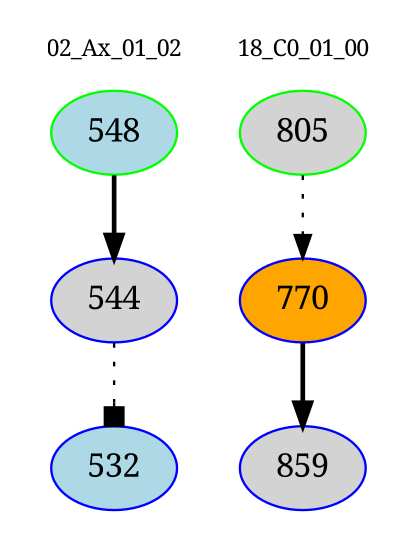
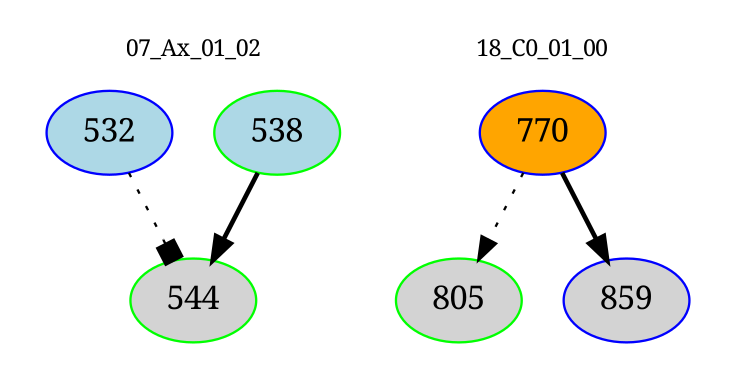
  digraph {
    fontname="Noto Serif"
    node [color=blue fillcolor=lightgrey fontname="Noto Serif" style=filled]
    edge [arrowhead=normal color=black fontname="Noto Serif" style=bold]
-   n1 [color=green fillcolor=lightblue label=548]
-   n2 [label=544]
+   n1 [color=green fillcolor=lightblue label=538]
+   n2 [color=green label=544]
    n3 [fillcolor=lightblue label=532]
    n4 [color=green label=805]
    n5 [fillcolor=orange label=770]
    n6 [label=859]
    subgraph cluster_1 {
      color=white
      fontsize=10
-     label="02_Ax_01_02"
+     label="07_Ax_01_02"
      n1
      n2
      n3
    }
    subgraph cluster_2 {
      color=white
      fontsize=10
      label="18_C0_01_00"
      n4
      n5
      n6
    }
    n1 -> n2
-   n2 -> n3 [arrowhead=box style=dotted]
-   n4 -> n5 [style=dotted]
+   n3 -> n2 [arrowhead=box style=dotted]
+   n5 -> n4 [style=dotted]
    n5 -> n6
  }
